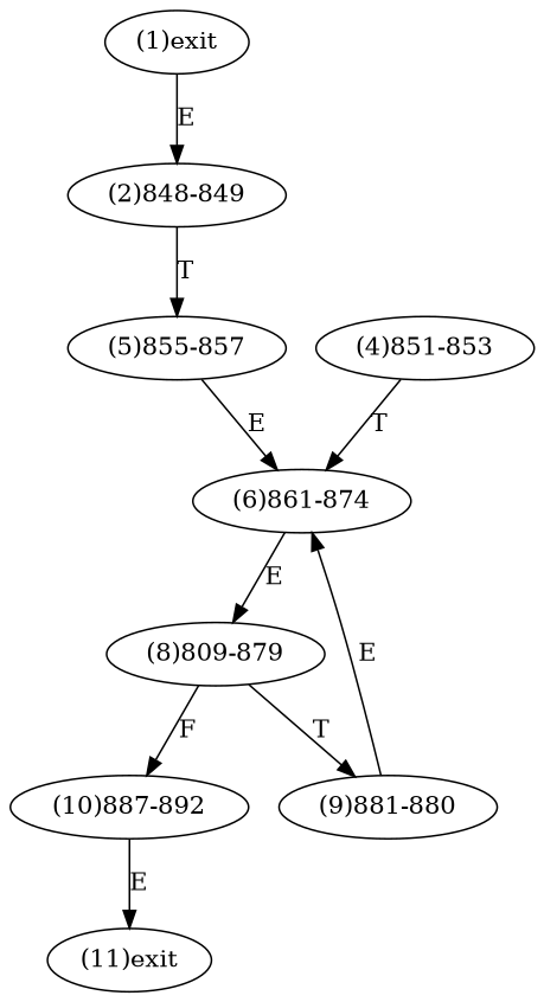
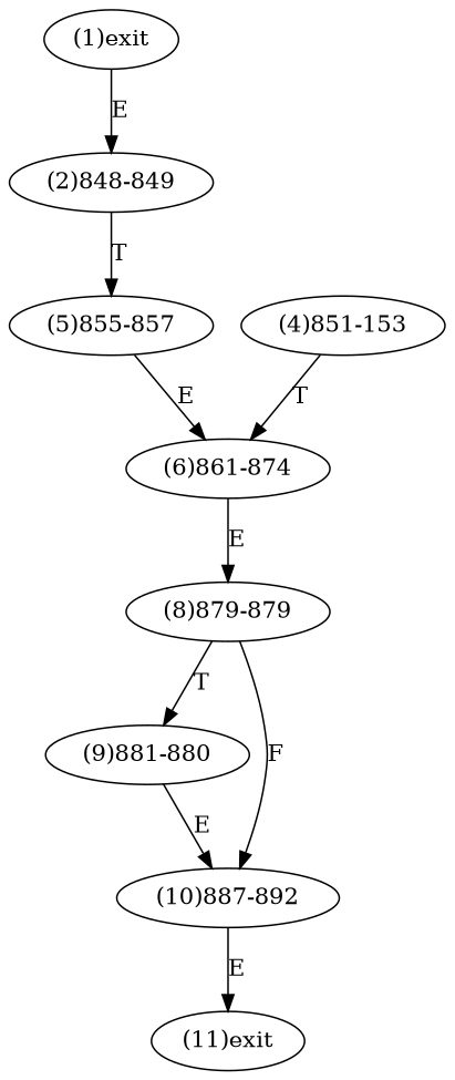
  digraph {
    n1 [label="(1)exit"]
    n2 [label="(2)848-849"]
    n3 [label="(5)855-857"]
    n4 [label="(6)861-874"]
-   n5 [label="(4)851-853"]
-   n6 [label="(8)809-879"]
+   n5 [label="(4)851-153"]
+   n6 [label="(8)879-879"]
    n7 [label="(9)881-880"]
    n8 [label="(10)887-892"]
    n9 [label="(11)exit"]
    n1 -> n2 [label=E]
    n2 -> n3 [label=T]
    n3 -> n4 [label=E]
    n4 -> n6 [label=E]
    n5 -> n4 [label=T]
    n6 -> n7 [label=T]
    n6 -> n8 [label=F]
-   n7 -> n4 [label=E]
+   n7 -> n8 [label=E]
    n8 -> n9 [label=E]
  }
